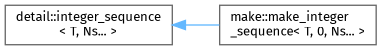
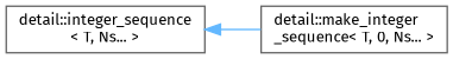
  digraph {
    rankdir=LR
    fontname="Fira Sans"
    node [color=grey40 fillcolor=white fontname="Fira Sans" fontsize=10 shape=box style=filled]
    n1 [height=0.2 label="detail::integer_sequence\l\< T, Ns... \>" width=0.4]
-   n2 [height=0.2 label="make::make_integer\l_sequence\< T, 0, Ns... \>" width=0.4]
+   n2 [height=0.2 label="detail::make_integer\l_sequence\< T, 0, Ns... \>" width=0.4]
    n1 -> n2 [color=steelblue1 dir=back fontname="Fira Sans" fontsize=10 labelfontname=Helvetica labelfontsize=10 style=solid]
  }
